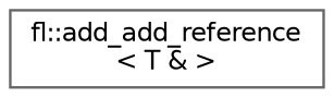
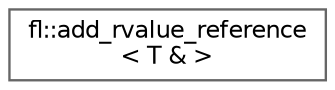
  digraph {
    rankdir=TB
-   n1 [color=grey40 fillcolor=white fontname=Helvetica fontsize=10 height=0.2 label="fl::add_add_reference\l\< T & \>" shape=box style=filled width=0.4]
+   n1 [color=grey40 fillcolor=white fontname=Helvetica fontsize=10 height=0.2 label="fl::add_rvalue_reference\l\< T & \>" shape=box style=filled width=0.4]
  }
